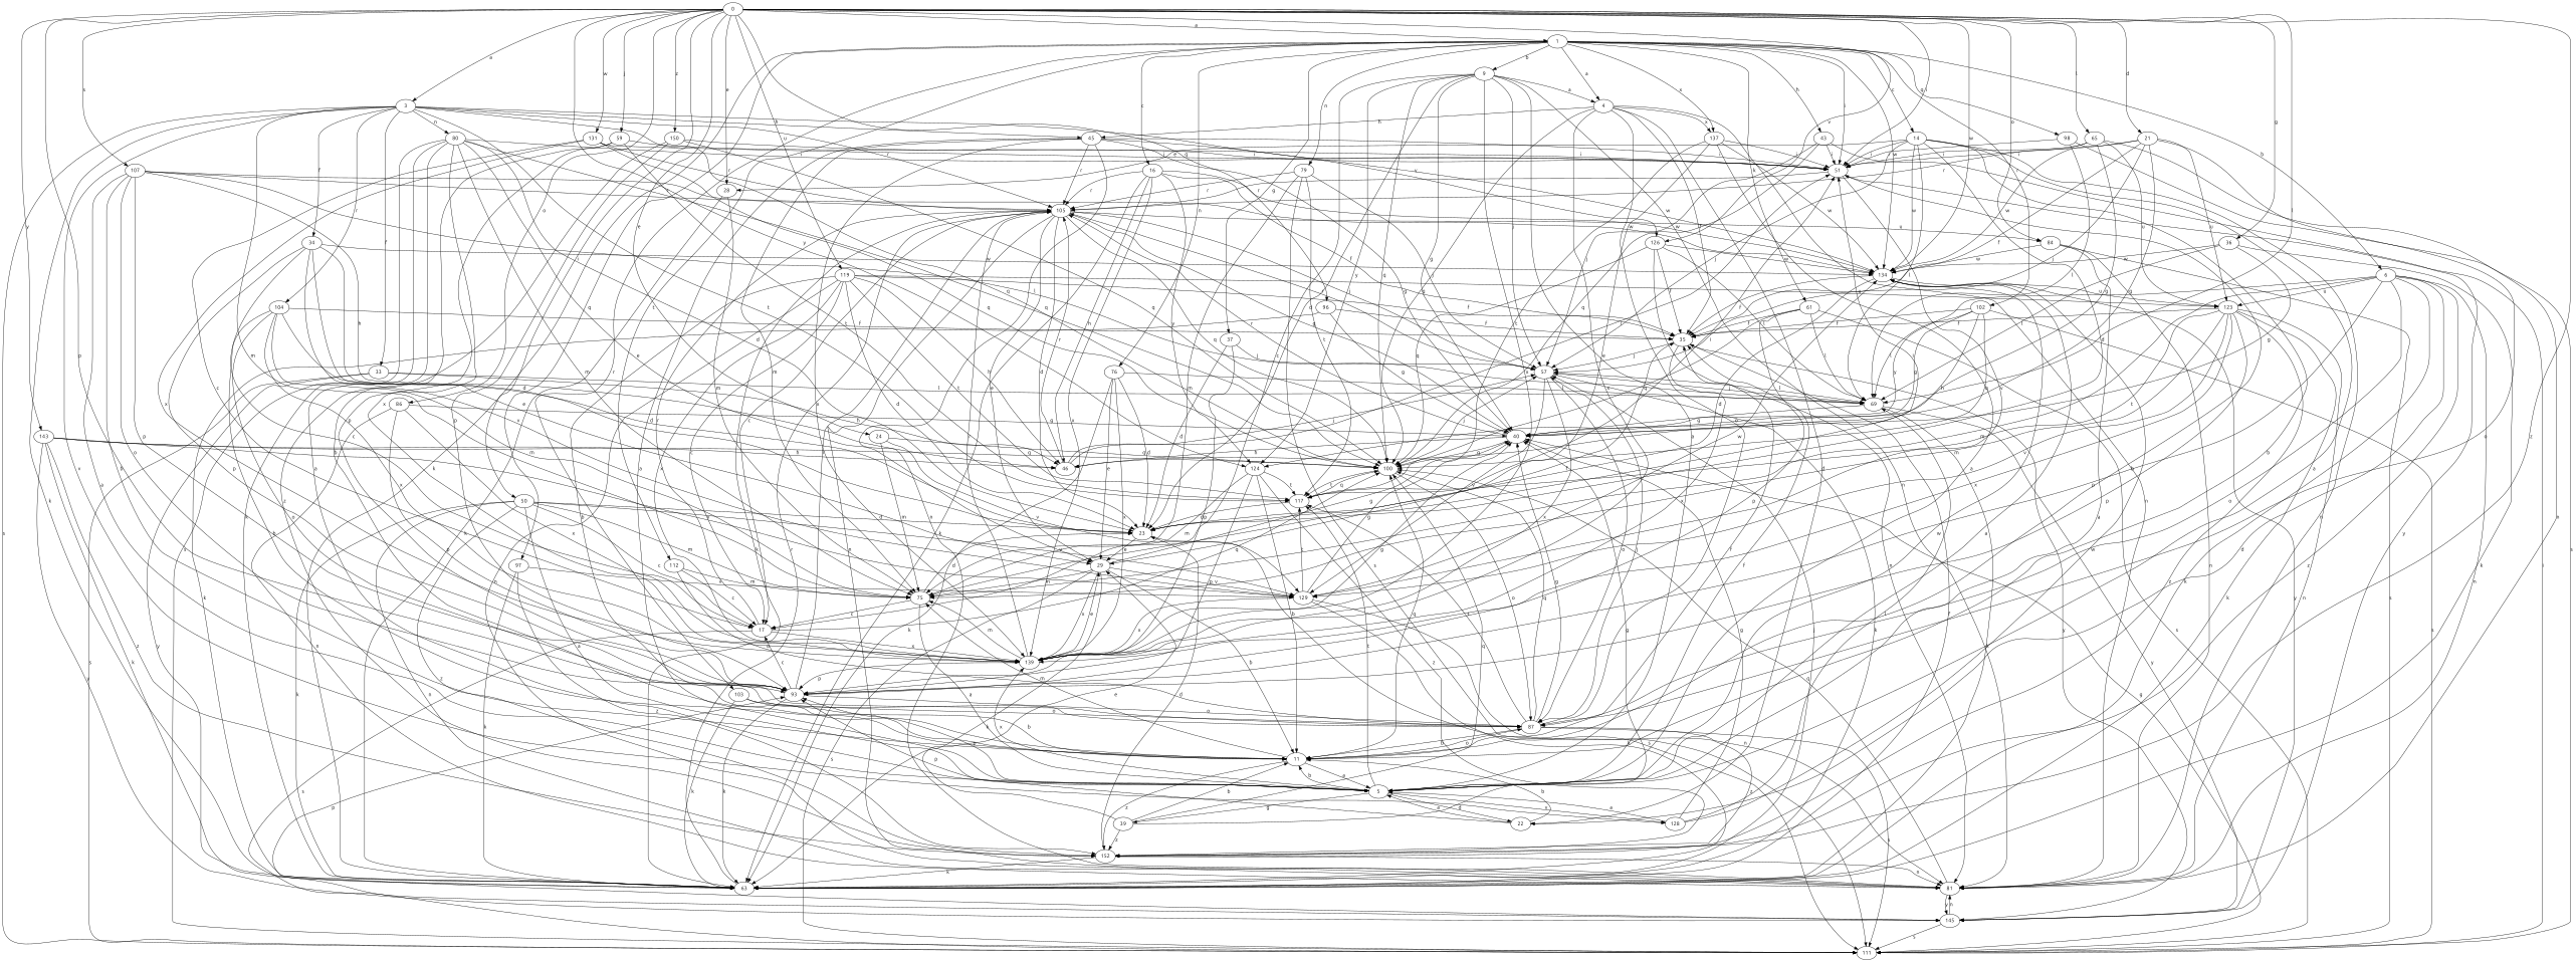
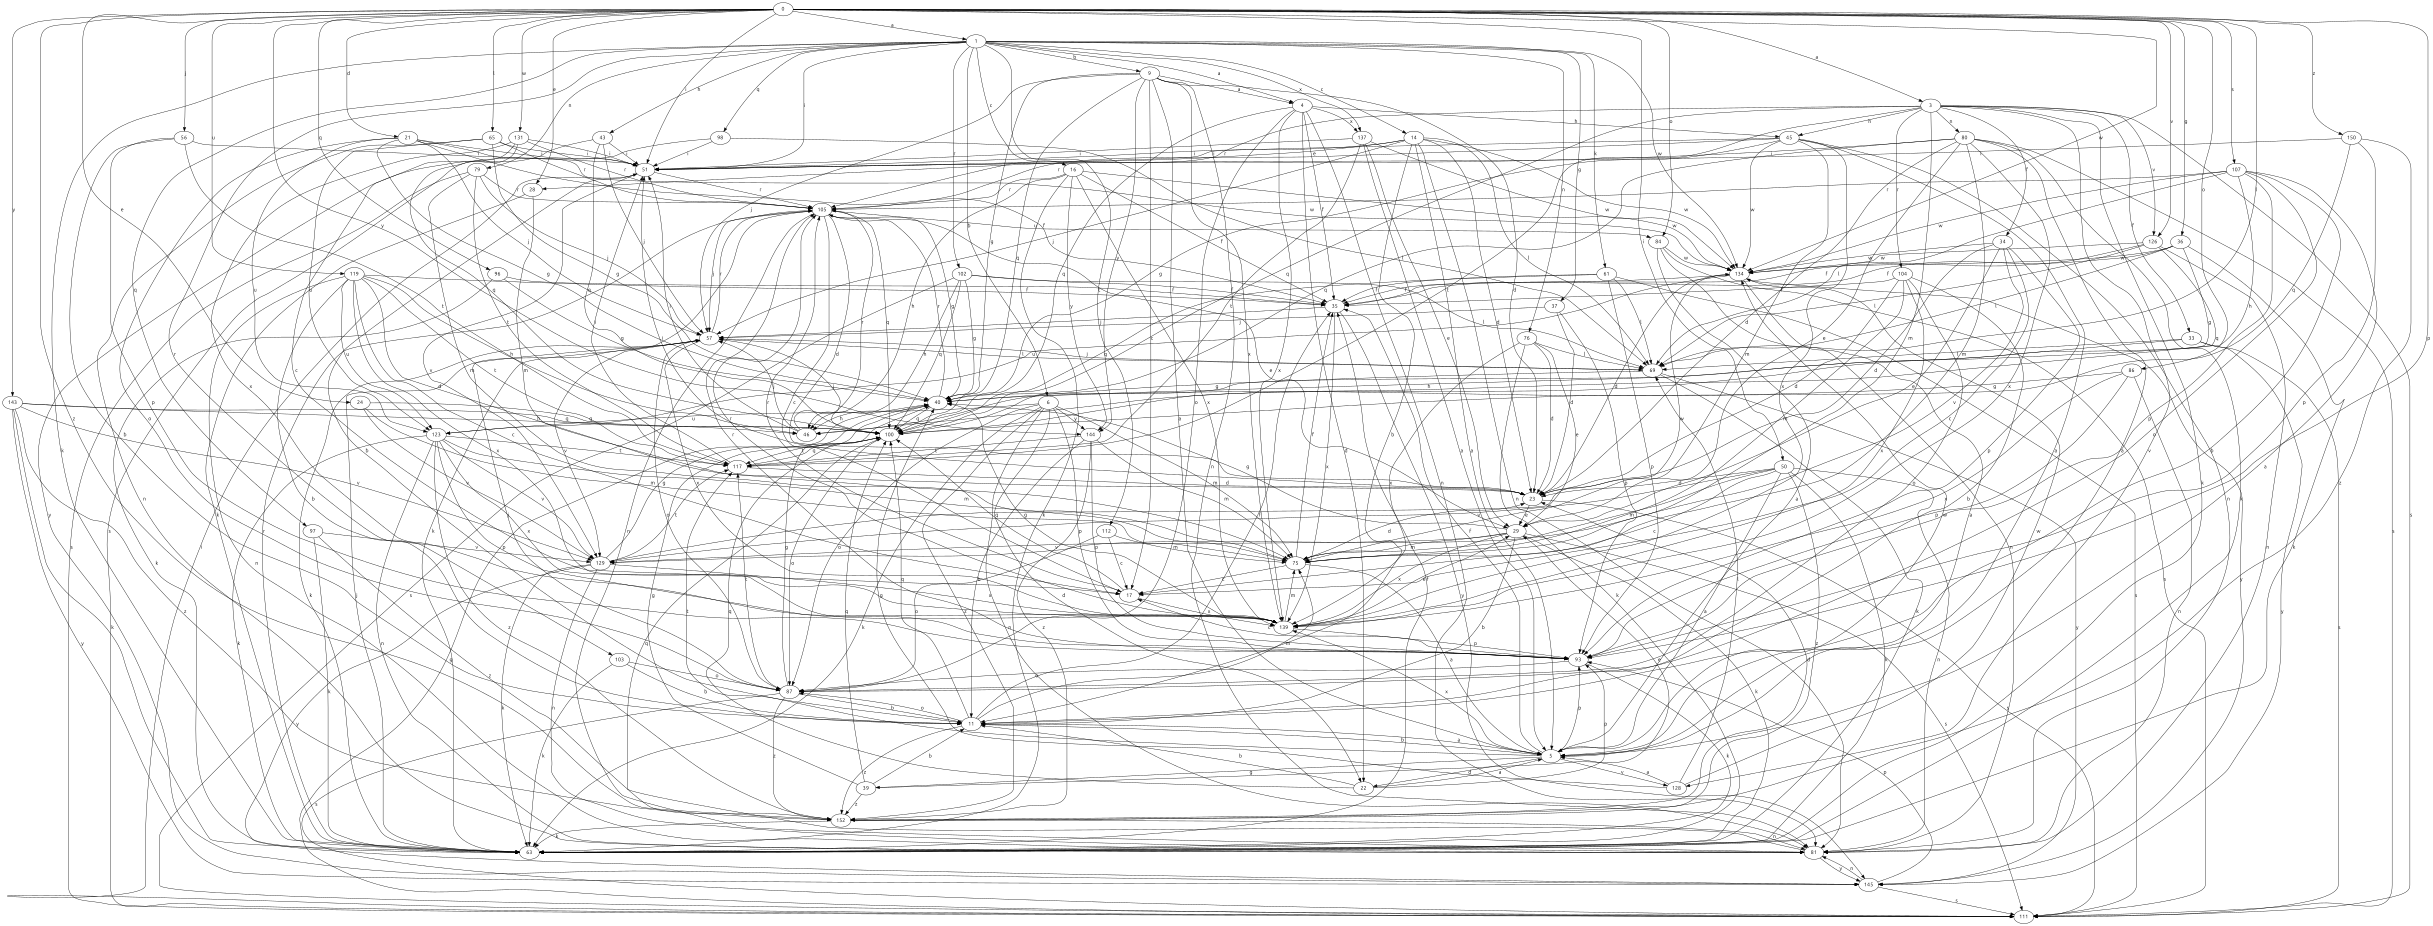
  strict digraph {
    fontname=Ubuntu
    node [fontname=Ubuntu]
    edge [fontname=Ubuntu]
    0
    1
    3
    21
    24
    28
    36
    50
    51
-   56 [label=59]
+   56
    65
    69
    84
    86
    93
    96
    107
    119
    126
    131
    134
    143
-   144 [label=124]
+   144
    150
    152
    4
    6
    9
    14
    16
    37
    43
    61
    63
    76
    79
    97
    98
    102
    103
    112
    137
    33
    34
    45
    75
    80
    100
    104
    105
    111
    117
    128
    35
    87
    123
    n57 [label=40]
    57
    129
    81
    5
    17
    23
    11
    145
    139
    46
    22
    29
    39
    0 -> 1 [label=a]
    0 -> 3 [label=a]
    0 -> 21 [label=d]
    0 -> 24 [label=e]
    0 -> 28 [label=e]
    0 -> 36 [label=g]
    0 -> 50 [label=i]
    0 -> 51 [label=i]
    0 -> 56 [label=j]
    0 -> 65 [label=l]
    0 -> 69 [label=l]
    0 -> 84 [label=o]
    0 -> 86 [label=o]
    0 -> 93 [label=p]
    0 -> 96 [label=q]
    0 -> 107 [label=s]
    0 -> 119 [label=u]
    0 -> 126 [label=v]
    0 -> 131 [label=w]
    0 -> 134 [label=w]
    0 -> 143 [label=y]
    0 -> 144 [label=y]
    0 -> 150 [label=z]
    0 -> 152 [label=z]
    1 -> 51 [label=i]
    1 -> 134 [label=w]
    1 -> 4 [label=a]
    1 -> 6 [label=b]
    1 -> 9 [label=b]
    1 -> 14 [label=c]
    1 -> 16 [label=c]
    1 -> 37 [label=g]
    1 -> 43 [label=h]
    1 -> 61 [label=k]
    1 -> 63 [label=k]
    1 -> 76 [label=n]
    1 -> 79 [label=n]
    1 -> 97 [label=q]
    1 -> 98 [label=q]
    1 -> 102 [label=r]
    1 -> 103 [label=r]
    1 -> 112 [label=t]
    1 -> 137 [label=x]
    3 -> 126 [label=v]
    3 -> 63 [label=k]
    3 -> 33 [label=f]
    3 -> 34 [label=f]
    3 -> 45 [label=h]
    3 -> 75 [label=m]
    3 -> 80 [label=n]
    3 -> 100 [label=q]
    3 -> 104 [label=r]
    3 -> 105 [label=r]
    3 -> 111 [label=s]
    3 -> 117 [label=t]
    3 -> 128 [label=v]
    21 -> 51 [label=i]
    21 -> 134 [label=w]
    21 -> 35 [label=f]
    21 -> 87 [label=o]
    21 -> 123 [label=u]
    21 -> n57 [label=g]
    21 -> 57 [label=j]
    24 -> 75 [label=m]
    24 -> 100 [label=q]
    24 -> 129 [label=v]
    28 -> 63 [label=k]
    28 -> 75 [label=m]
    36 -> 69 [label=l]
    36 -> 134 [label=w]
    36 -> 63 [label=k]
-   123 -> 35 [label=f]
+   36 -> 35 [label=f]
    36 -> n57 [label=g]
    50 -> 152 [label=z]
    50 -> 63 [label=k]
    50 -> 75 [label=m]
    50 -> 129 [label=v]
    50 -> 81 [label=n]
    50 -> 5 [label=a]
    50 -> 17 [label=c]
    50 -> 23 [label=d]
    51 -> 105 [label=r]
    51 -> 129 [label=v]
    51 -> 11 [label=b]
    56 -> 51 [label=i]
    56 -> 93 [label=p]
    56 -> 117 [label=t]
    56 -> 11 [label=b]
    65 -> 51 [label=i]
    65 -> 105 [label=r]
    65 -> 123 [label=u]
    65 -> n57 [label=g]
    65 -> 81 [label=n]
    69 -> 63 [label=k]
    69 -> n57 [label=g]
    69 -> 57 [label=j]
    69 -> 145 [label=y]
    84 -> 134 [label=w]
    84 -> 111 [label=s]
    84 -> 81 [label=n]
    84 -> 5 [label=a]
    86 -> 93 [label=p]
    86 -> n57 [label=g]
    86 -> 81 [label=n]
    86 -> 139 [label=x]
    93 -> 63 [label=k]
    93 -> 105 [label=r]
    93 -> 87 [label=o]
    93 -> 17 [label=c]
    96 -> 63 [label=k]
    96 -> 35 [label=f]
    96 -> n57 [label=g]
    107 -> 69 [label=l]
    107 -> 93 [label=p]
    107 -> 134 [label=w]
    107 -> 105 [label=r]
    107 -> 87 [label=o]
    107 -> 5 [label=a]
    107 -> 11 [label=b]
    107 -> 46 [label=h]
    119 -> 117 [label=t]
    119 -> 35 [label=f]
    119 -> 123 [label=u]
    119 -> 81 [label=n]
    119 -> 17 [label=c]
    119 -> 23 [label=d]
    119 -> 11 [label=b]
    119 -> 139 [label=x]
    119 -> 46 [label=h]
    126 -> 69 [label=l]
    126 -> 134 [label=w]
    126 -> 100 [label=q]
    126 -> 35 [label=f]
    126 -> 81 [label=n]
    131 -> 51 [label=i]
    131 -> 100 [label=q]
    131 -> 105 [label=r]
    131 -> 17 [label=c]
    131 -> 139 [label=x]
    134 -> 35 [label=f]
    134 -> 123 [label=u]
    134 -> 5 [label=a]
    134 -> 23 [label=d]
    134 -> 145 [label=y]
    143 -> 152 [label=z]
    143 -> 63 [label=k]
    143 -> 100 [label=q]
    143 -> 129 [label=v]
    143 -> 145 [label=y]
    143 -> 46 [label=h]
    144 -> 93 [label=p]
    144 -> 152 [label=z]
    144 -> 75 [label=m]
    144 -> 117 [label=t]
    144 -> 11 [label=b]
    150 -> 51 [label=i]
    150 -> 93 [label=p]
    150 -> 152 [label=z]
    150 -> 100 [label=q]
    152 -> 63 [label=k]
    152 -> 81 [label=n]
    152 -> 23 [label=d]
    4 -> 137 [label=x]
    4 -> 45 [label=h]
    4 -> 100 [label=q]
    4 -> 35 [label=f]
    4 -> 87 [label=o]
    4 -> 81 [label=n]
    4 -> 139 [label=x]
    4 -> 22 [label=d]
    6 -> 93 [label=p]
    6 -> 144 [label=y]
    6 -> 152 [label=z]
    6 -> 63 [label=k]
    6 -> 75 [label=m]
    6 -> 87 [label=o]
    6 -> 123 [label=u]
    6 -> 81 [label=n]
    6 -> 22 [label=d]
    9 -> 144 [label=y]
    9 -> 4 [label=a]
    9 -> 100 [label=q]
    9 -> n57 [label=g]
    9 -> 57 [label=j]
    9 -> 81 [label=n]
    9 -> 5 [label=a]
    9 -> 17 [label=c]
    9 -> 23 [label=d]
    9 -> 139 [label=x]
    14 -> 28 [label=e]
    14 -> 51 [label=i]
    14 -> 69 [label=l]
    14 -> 134 [label=w]
    14 -> 57 [label=j]
    14 -> 81 [label=n]
    14 -> 5 [label=a]
    14 -> 23 [label=d]
    14 -> 11 [label=b]
    16 -> 134 [label=w]
    16 -> 144 [label=y]
    16 -> 63 [label=k]
    16 -> 105 [label=r]
    16 -> 35 [label=f]
    16 -> 139 [label=x]
    16 -> 46 [label=h]
    37 -> 93 [label=p]
    37 -> 57 [label=j]
    37 -> 23 [label=d]
    43 -> 51 [label=i]
    43 -> 100 [label=q]
    43 -> 57 [label=j]
    43 -> 145 [label=y]
    61 -> 69 [label=l]
    61 -> 93 [label=p]
    61 -> 100 [label=q]
    61 -> 111 [label=s]
    61 -> 35 [label=f]
    63 -> 105 [label=r]
    63 -> 35 [label=f]
    63 -> 57 [label=j]
    76 -> 69 [label=l]
    76 -> 63 [label=k]
    76 -> 23 [label=d]
    76 -> 139 [label=x]
    76 -> 29 [label=e]
    79 -> 75 [label=m]
    79 -> 105 [label=r]
    79 -> 111 [label=s]
    79 -> 117 [label=t]
    79 -> 57 [label=j]
    97 -> 152 [label=z]
    97 -> 63 [label=k]
    97 -> 129 [label=v]
    98 -> 51 [label=i]
    98 -> 69 [label=l]
    98 -> 111 [label=s]
    102 -> 69 [label=l]
    102 -> 100 [label=q]
    102 -> 111 [label=s]
    102 -> 35 [label=f]
    102 -> n57 [label=g]
    102 -> 46 [label=h]
    103 -> 63 [label=k]
    103 -> 87 [label=o]
    103 -> 11 [label=b]
    112 -> 75 [label=m]
    112 -> 87 [label=o]
    112 -> 17 [label=c]
    137 -> 51 [label=i]
    137 -> 134 [label=w]
    137 -> 117 [label=t]
    137 -> 5 [label=a]
    137 -> 29 [label=e]
    33 -> 69 [label=l]
    33 -> 111 [label=s]
    33 -> 145 [label=y]
    33 -> 46 [label=h]
    34 -> 93 [label=p]
    34 -> 134 [label=w]
    34 -> 129 [label=v]
    34 -> 17 [label=c]
    34 -> 23 [label=d]
    34 -> 29 [label=e]
    45 -> 51 [label=i]
    45 -> 134 [label=w]
    45 -> 75 [label=m]
    45 -> 105 [label=r]
    45 -> n57 [label=g]
    45 -> 81 [label=n]
    45 -> 5 [label=a]
    45 -> 139 [label=x]
    75 -> 35 [label=f]
    75 -> 5 [label=a]
    75 -> 17 [label=c]
    75 -> 23 [label=d]
    80 -> 51 [label=i]
    80 -> 63 [label=k]
    80 -> 75 [label=m]
    80 -> 100 [label=q]
    80 -> 111 [label=s]
    80 -> 5 [label=a]
    80 -> 23 [label=d]
    80 -> 139 [label=x]
    80 -> 29 [label=e]
    100 -> 117 [label=t]
    100 -> 87 [label=o]
    100 -> 57 [label=j]
    104 -> 75 [label=m]
    104 -> 35 [label=f]
    104 -> 87 [label=o]
    104 -> 23 [label=d]
    104 -> 11 [label=b]
    104 -> 139 [label=x]
    105 -> 84 [label=u]
    105 -> 63 [label=k]
    105 -> 100 [label=q]
    105 -> n57 [label=g]
    105 -> 57 [label=j]
    105 -> 81 [label=n]
    105 -> 17 [label=c]
    105 -> 23 [label=d]
    105 -> 29 [label=e]
    111 -> 51 [label=i]
    111 -> n57 [label=g]
    117 -> 51 [label=i]
    117 -> 100 [label=q]
    117 -> 23 [label=d]
    128 -> 69 [label=l]
    128 -> 134 [label=w]
    128 -> n57 [label=g]
    128 -> 5 [label=a]
    35 -> 57 [label=j]
    35 -> 145 [label=y]
    35 -> 139 [label=x]
    87 -> 152 [label=z]
-   87 -> 100 [label=q]
+   22 -> 100 [label=q]
    87 -> 111 [label=s]
    87 -> 117 [label=t]
    87 -> n57 [label=g]
    87 -> 57 [label=j]
    87 -> 11 [label=b]
    123 -> 93 [label=p]
    123 -> 152 [label=z]
    123 -> 63 [label=k]
    123 -> 75 [label=m]
    123 -> 117 [label=t]
    123 -> 129 [label=v]
    123 -> 81 [label=n]
    123 -> 139 [label=x]
    n57 -> 100 [label=q]
    n57 -> 105 [label=r]
    n57 -> 46 [label=h]
    57 -> 69 [label=l]
    57 -> 63 [label=k]
    57 -> 105 [label=r]
    57 -> 87 [label=o]
    57 -> 129 [label=v]
    57 -> 139 [label=x]
    129 -> 134 [label=w]
    129 -> 63 [label=k]
    129 -> 117 [label=t]
    129 -> n57 [label=g]
    129 -> 81 [label=n]
+   129 -> 145 [label=y]
    129 -> 139 [label=x]
    81 -> 100 [label=q]
    81 -> 145 [label=y]
    5 -> 93 [label=p]
    5 -> 134 [label=w]
    5 -> 117 [label=t]
    5 -> 128 [label=v]
    5 -> 35 [label=f]
    5 -> 11 [label=b]
    5 -> 139 [label=x]
    5 -> 22 [label=d]
    5 -> 39 [label=g]
    17 -> 100 [label=q]
    17 -> 105 [label=r]
-   17 -> 111 [label=s]
    17 -> 139 [label=x]
    23 -> 51 [label=i]
    23 -> 111 [label=s]
    23 -> 29 [label=e]
    11 -> 152 [label=z]
    11 -> 75 [label=m]
    11 -> 100 [label=q]
    11 -> 35 [label=f]
    11 -> 87 [label=o]
    11 -> 5 [label=a]
    145 -> 93 [label=p]
    145 -> 111 [label=s]
    145 -> 81 [label=n]
    139 -> 93 [label=p]
    139 -> 75 [label=m]
    139 -> 105 [label=r]
    139 -> n57 [label=g]
    139 -> 29 [label=e]
    46 -> 51 [label=i]
    46 -> 105 [label=r]
    46 -> 57 [label=j]
    22 -> 93 [label=p]
    22 -> 5 [label=a]
    22 -> 11 [label=b]
    29 -> 63 [label=k]
    29 -> 75 [label=m]
    29 -> 111 [label=s]
    29 -> n57 [label=g]
    29 -> 129 [label=v]
    29 -> 11 [label=b]
    29 -> 139 [label=x]
    39 -> 152 [label=z]
    39 -> 100 [label=q]
    39 -> n57 [label=g]
    39 -> 11 [label=b]
    39 -> 29 [label=e]
  }
